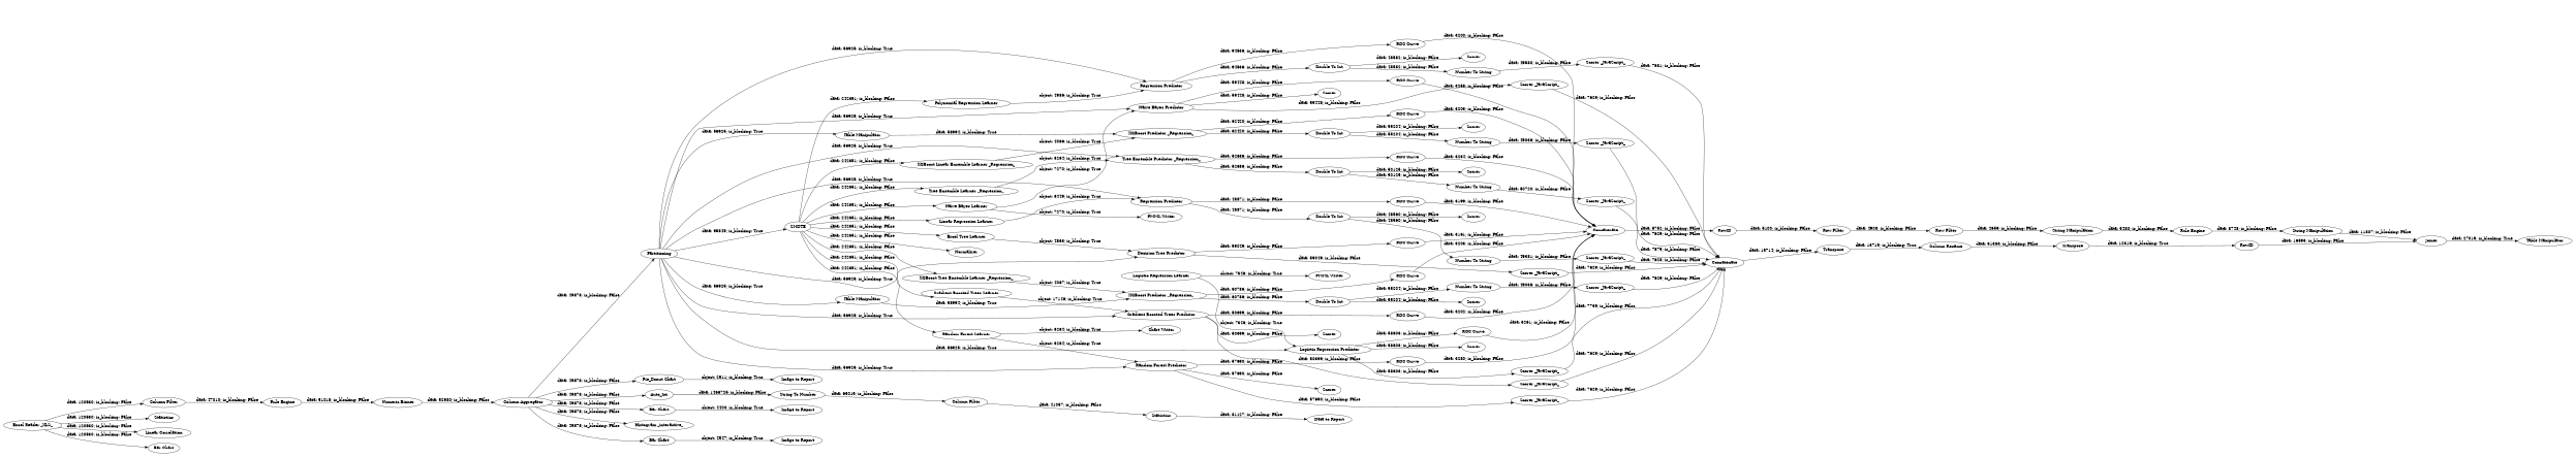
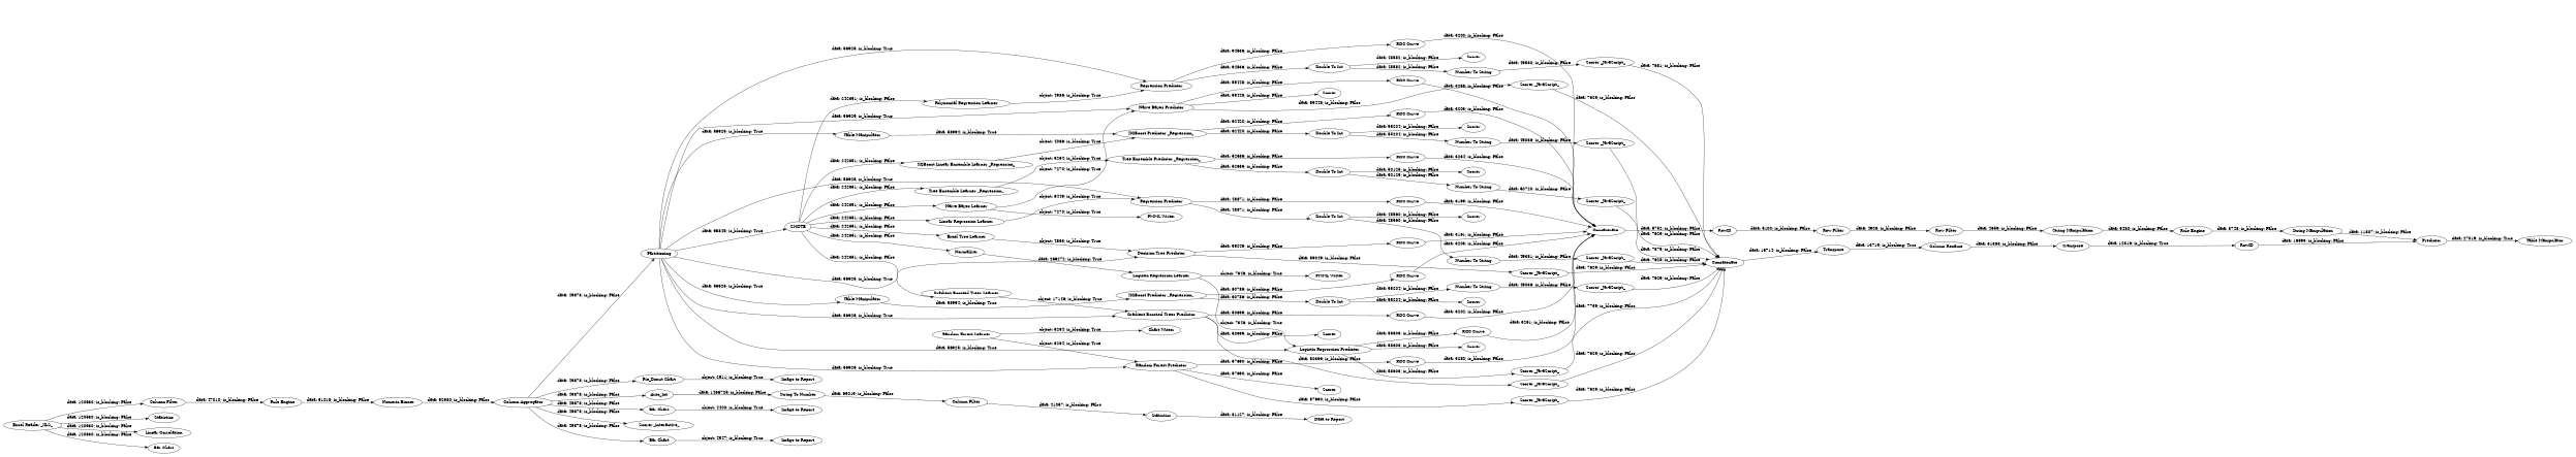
  digraph {
    rankdir=LR
    n1 [label="Rule Engine"]
    n2 [label="String Manipulation"]
-   n3 [label=Joiner]
+   n3 [label=Predictor]
    n4 [label=Scorer]
    n5 [label="PMML Writer"]
    n6 [label="Logistic Regression Learner"]
    n7 [label="Logistic Regression Predictor"]
    n8 [label="Scorer _JavaScript_"]
    n9 [label="ROC Curve"]
    n10 [label=Scorer]
    n11 [label="Numeric Binner"]
    n12 [label="Column Aggregator"]
    n13 [label=Partitioning]
    n14 [label="Pie_Donut Chart"]
    n15 [label=Auto_Int]
    n16 [label="Bar Chart"]
-   n17 [label="Histogram _interactive_"]
+   n17 [label="Scorer _interactive_"]
    n18 [label="Bar Chart"]
    n19 [label=Concatenate]
    n20 [label=Transpose]
    n21 [label="Double To Int"]
    n22 [label=Scorer]
    n23 [label="Number To String"]
    n24 [label="Scorer _JavaScript_"]
-   n25 [label="XGBoost Tree Ensemble Learner _Regression_"]
    n26 [label="XGBoost Predictor _Regression_"]
    n27 [label="Double To Int"]
    n28 [label="ROC Curve"]
    n29 [label=Scorer]
    n30 [label="Number To String"]
    n31 [label="Scorer _JavaScript_"]
    n32 [label="Naive Bayes Predictor"]
    n33 [label=Scorer]
    n34 [label="ROC Curve"]
    n35 [label="Scorer _JavaScript_"]
    n36 [label=Concatenate]
    n37 [label="Chart Writer"]
    n38 [label="Gradient Boosted Trees Predictor"]
    n39 [label="Scorer _JavaScript_"]
    n40 [label="ROC Curve"]
    n41 [label="Double To Int"]
    n42 [label=Scorer]
    n43 [label="Number To String"]
    n44 [label="Scorer _JavaScript_"]
    n45 [label=Scorer]
    n46 [label="Random Forest Learner"]
    n47 [label="Random Forest Predictor"]
    n48 [label=Scorer]
    n49 [label="Scorer _JavaScript_"]
    n50 [label="ROC Curve"]
    n51 [label="String Manipulation"]
    n52 [label="Row Filter"]
    n53 [label="Row Filter"]
    n54 [label="Column Rename"]
    n55 [label=Transpose]
    n56 [label=RowID]
    n57 [label="Scorer _JavaScript_"]
    n58 [label="XGBoost Predictor _Regression_"]
    n59 [label="ROC Curve"]
    n60 [label="Double To Int"]
    n61 [label="Number To String"]
    n62 [label="Linear Regression Learner"]
    n63 [label="Regression Predictor"]
    n64 [label="ROC Curve"]
    n65 [label=RowID]
    n66 [label="Tree Ensemble Predictor _Regression_"]
    n67 [label="Regression Predictor"]
    n68 [label="Table Manipulator"]
    n69 [label="Table Manipulator"]
    n70 [label=SMOTE]
    n71 [label="Decision Tree Predictor"]
    n72 [label="ROC Curve"]
    n73 [label="ROC Curve"]
    n74 [label="Double To Int"]
    n75 [label=Normalizer]
    n76 [label="Excel Tree Learner"]
    n77 [label="Naive Bayes Learner"]
    n78 [label="XGBoost Linear Ensemble Learner _Regression_"]
    n79 [label="Gradient Boosted Trees Learner"]
    n80 [label="Polynomial Regression Learner"]
    n81 [label="Tree Ensemble Learner _Regression_"]
    n82 [label="ROC Curve"]
    n83 [label="PMML Writer"]
    n84 [label="Image to Report"]
    n85 [label="Table Manipulator"]
    n86 [label="Number To String"]
    n87 [label=Scorer]
    n88 [label="Scorer _JavaScript_"]
    n89 [label="String To Number"]
    n90 [label="Column Filter"]
    n91 [label=Statistics]
    n92 [label="Data to Report"]
    n93 [label="Image to Report"]
    n94 [label="Image to Report"]
    n95 [label="Rule Engine"]
    n96 [label="Scorer _JavaScript_"]
    n97 [label="Column Filter"]
    n98 [label="Excel Reader _XLS_"]
    n99 [label=Statistics]
    n100 [label="Linear Correlation"]
    n101 [label="Bar Chart"]
    n1 -> n2 [label="data: 8748; is_blocking: False"]
    n2 -> n3 [label="data: 11807; is_blocking: False"]
    n3 -> n85 [label="data: 27019; is_blocking: True"]
    n6 -> n5 [label="object: 7346; is_blocking: True"]
    n6 -> n7 [label="object: 7346; is_blocking: True"]
    n7 -> n8 [label="data: 58603; is_blocking: False"]
    n7 -> n9 [label="data: 58603; is_blocking: False"]
    n7 -> n10 [label="data: 58603; is_blocking: False"]
    n8 -> n19 [label="data: 7739; is_blocking: False"]
    n9 -> n36 [label="data: 3261; is_blocking: False"]
    n11 -> n12 [label="data: 52980; is_blocking: False"]
    n12 -> n13 [label="data: 49878; is_blocking: False"]
    n12 -> n14 [label="data: 49878; is_blocking: False"]
    n12 -> n15 [label="data: 49878; is_blocking: False"]
    n12 -> n16 [label="data: 49878; is_blocking: False"]
    n12 -> n17 [label="data: 49878; is_blocking: False"]
    n12 -> n18 [label="data: 49878; is_blocking: False"]
    n13 -> n7 [label="data: 56925; is_blocking: True"]
    n13 -> n32 [label="data: 56925; is_blocking: True"]
    n13 -> n38 [label="data: 56925; is_blocking: True"]
    n13 -> n47 [label="data: 56925; is_blocking: True"]
    n13 -> n63 [label="data: 56925; is_blocking: True"]
-   n13 -> n66 [label="data: 56925; is_blocking: True"]
    n13 -> n67 [label="data: 56925; is_blocking: True"]
    n13 -> n68 [label="data: 56925; is_blocking: True"]
    n13 -> n69 [label="data: 56925; is_blocking: True"]
    n13 -> n70 [label="data: 95845; is_blocking: True"]
    n13 -> n71 [label="data: 56925; is_blocking: True"]
    n14 -> n84 [label="object: 2511; is_blocking: True"]
    n15 -> n89 [label="data: 1466725; is_blocking: False"]
    n16 -> n93 [label="object: 4400; is_blocking: True"]
    n18 -> n94 [label="object: 4547; is_blocking: True"]
    n19 -> n20 [label="data: 15714; is_blocking: False"]
    n20 -> n54 [label="data: 13715; is_blocking: True"]
    n21 -> n22 [label="data: 48560; is_blocking: False"]
    n21 -> n23 [label="data: 48560; is_blocking: False"]
    n23 -> n24 [label="data: 49381; is_blocking: False"]
    n24 -> n19 [label="data: 7628; is_blocking: False"]
-   n25 -> n26 [label="object: 4067; is_blocking: True"]
    n26 -> n27 [label="data: 60786; is_blocking: False"]
    n26 -> n28 [label="data: 60786; is_blocking: False"]
    n27 -> n29 [label="data: 55204; is_blocking: False"]
    n27 -> n30 [label="data: 55204; is_blocking: False"]
    n28 -> n36 [label="data: 3203; is_blocking: False"]
    n30 -> n31 [label="data: 49036; is_blocking: False"]
    n31 -> n19 [label="data: 7629; is_blocking: False"]
    n32 -> n33 [label="data: 59448; is_blocking: False"]
    n32 -> n34 [label="data: 59448; is_blocking: False"]
    n32 -> n35 [label="data: 59448; is_blocking: False"]
    n34 -> n36 [label="data: 3258; is_blocking: False"]
    n35 -> n19 [label="data: 7629; is_blocking: False"]
    n36 -> n65 [label="data: 5752; is_blocking: False"]
    n38 -> n4 [label="data: 50399; is_blocking: False"]
    n38 -> n39 [label="data: 50399; is_blocking: False"]
    n38 -> n40 [label="data: 50399; is_blocking: False"]
    n39 -> n19 [label="data: 7629; is_blocking: False"]
    n40 -> n36 [label="data: 3202; is_blocking: False"]
    n41 -> n42 [label="data: 50125; is_blocking: False"]
    n41 -> n43 [label="data: 50125; is_blocking: False"]
    n43 -> n44 [label="data: 50720; is_blocking: False"]
    n44 -> n19 [label="data: 7675; is_blocking: False"]
    n46 -> n37 [label="object: 3264; is_blocking: True"]
    n46 -> n47 [label="object: 3264; is_blocking: True"]
    n47 -> n48 [label="data: 57690; is_blocking: False"]
    n47 -> n49 [label="data: 57690; is_blocking: False"]
    n47 -> n50 [label="data: 57690; is_blocking: False"]
    n49 -> n19 [label="data: 7629; is_blocking: False"]
    n50 -> n36 [label="data: 3280; is_blocking: False"]
    n51 -> n1 [label="data: 5480; is_blocking: False"]
    n52 -> n53 [label="data: 4908; is_blocking: False"]
    n53 -> n51 [label="data: 4659; is_blocking: False"]
    n54 -> n55 [label="data: 31383; is_blocking: False"]
    n55 -> n56 [label="data: 12316; is_blocking: True"]
    n56 -> n3 [label="data: 16593; is_blocking: False"]
    n57 -> n19 [label="data: 7629; is_blocking: False"]
    n58 -> n59 [label="data: 62420; is_blocking: False"]
    n58 -> n60 [label="data: 62420; is_blocking: False"]
    n59 -> n36 [label="data: 3203; is_blocking: False"]
    n60 -> n45 [label="data: 55204; is_blocking: False"]
    n60 -> n61 [label="data: 55204; is_blocking: False"]
    n61 -> n88 [label="data: 49036; is_blocking: False"]
    n62 -> n63 [label="object: 6449; is_blocking: True"]
    n63 -> n21 [label="data: 48871; is_blocking: False"]
    n63 -> n64 [label="data: 48871; is_blocking: False"]
    n64 -> n36 [label="data: 3199; is_blocking: False"]
    n65 -> n52 [label="data: 5100; is_blocking: False"]
    n66 -> n41 [label="data: 52686; is_blocking: False"]
    n66 -> n72 [label="data: 52686; is_blocking: False"]
    n67 -> n73 [label="data: 94536; is_blocking: False"]
    n67 -> n74 [label="data: 94536; is_blocking: False"]
    n68 -> n58 [label="data: 58994; is_blocking: True"]
    n69 -> n26 [label="data: 58994; is_blocking: True"]
-   n70 -> n25 [label="data: 242351; is_blocking: False"]
-   n70 -> n46 [label="data: 242351; is_blocking: False"]
    n70 -> n62 [label="data: 242351; is_blocking: False"]
    n70 -> n75 [label="data: 242351; is_blocking: False"]
    n70 -> n76 [label="data: 242351; is_blocking: False"]
    n70 -> n77 [label="data: 242351; is_blocking: False"]
    n70 -> n78 [label="data: 242351; is_blocking: False"]
    n70 -> n79 [label="data: 242351; is_blocking: False"]
    n70 -> n80 [label="data: 242351; is_blocking: False"]
    n70 -> n81 [label="data: 242351; is_blocking: False"]
    n71 -> n57 [label="data: 59049; is_blocking: False"]
    n71 -> n82 [label="data: 59049; is_blocking: False"]
    n72 -> n36 [label="data: 3234; is_blocking: False"]
    n73 -> n36 [label="data: 3200; is_blocking: False"]
    n74 -> n86 [label="data: 48582; is_blocking: False"]
    n74 -> n87 [label="data: 48582; is_blocking: False"]
+   n75 -> n6 [label="data: 266272; is_blocking: True"]
    n76 -> n71 [label="object: 4833; is_blocking: True"]
    n77 -> n32 [label="object: 7270; is_blocking: True"]
    n77 -> n83 [label="object: 7270; is_blocking: True"]
    n78 -> n58 [label="object: 4066; is_blocking: True"]
    n79 -> n38 [label="object: 17146; is_blocking: True"]
    n80 -> n67 [label="object: 4986; is_blocking: True"]
    n81 -> n66 [label="object: 3264; is_blocking: True"]
    n82 -> n36 [label="data: 3161; is_blocking: False"]
    n86 -> n96 [label="data: 49580; is_blocking: False"]
    n88 -> n19 [label="data: 7629; is_blocking: False"]
    n89 -> n90 [label="data: 65015; is_blocking: False"]
    n90 -> n91 [label="data: 41057; is_blocking: False"]
    n91 -> n92 [label="data: 81127; is_blocking: False"]
    n95 -> n11 [label="data: 51018; is_blocking: False"]
    n96 -> n19 [label="data: 7681; is_blocking: False"]
    n97 -> n95 [label="data: 47010; is_blocking: False"]
    n98 -> n97 [label="data: 120530; is_blocking: False"]
    n98 -> n99 [label="data: 120530; is_blocking: False"]
    n98 -> n100 [label="data: 120530; is_blocking: False"]
    n98 -> n101 [label="data: 120530; is_blocking: False"]
  }
